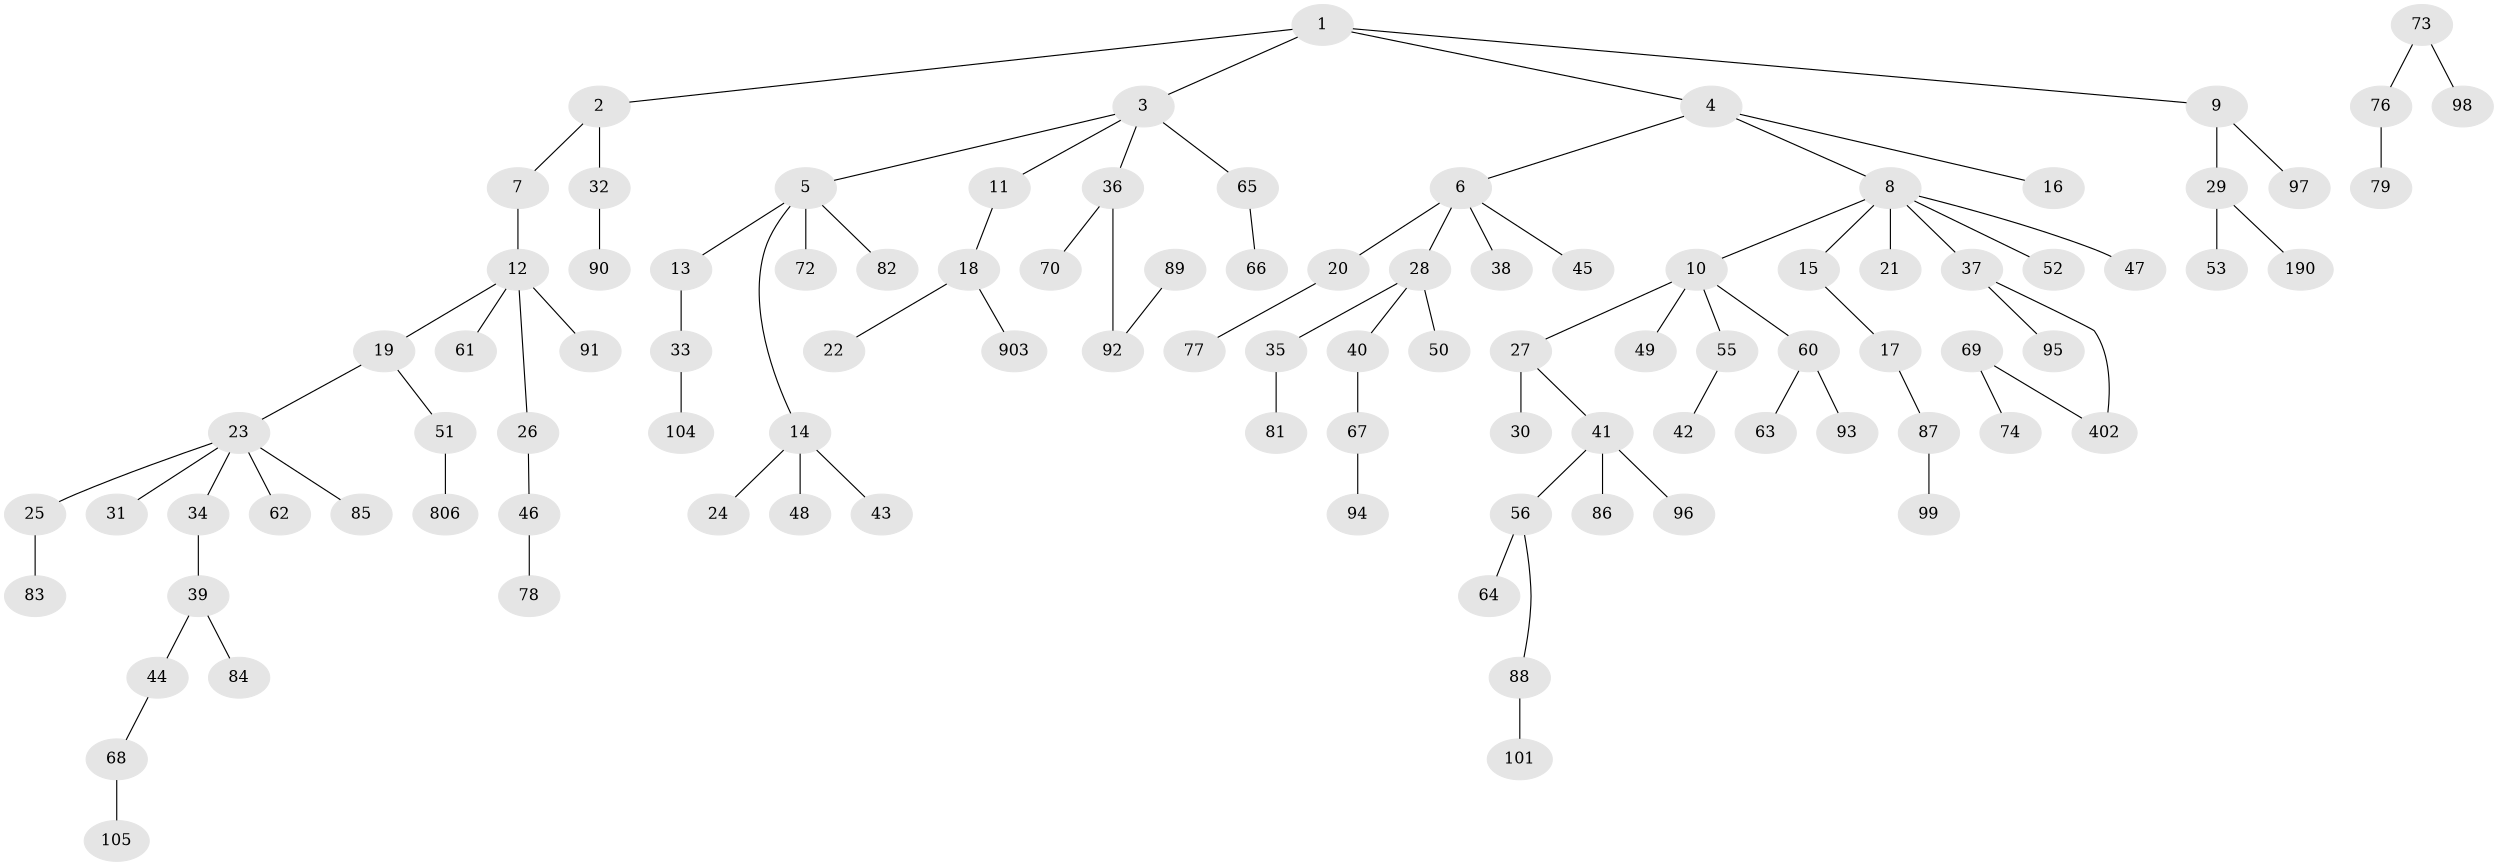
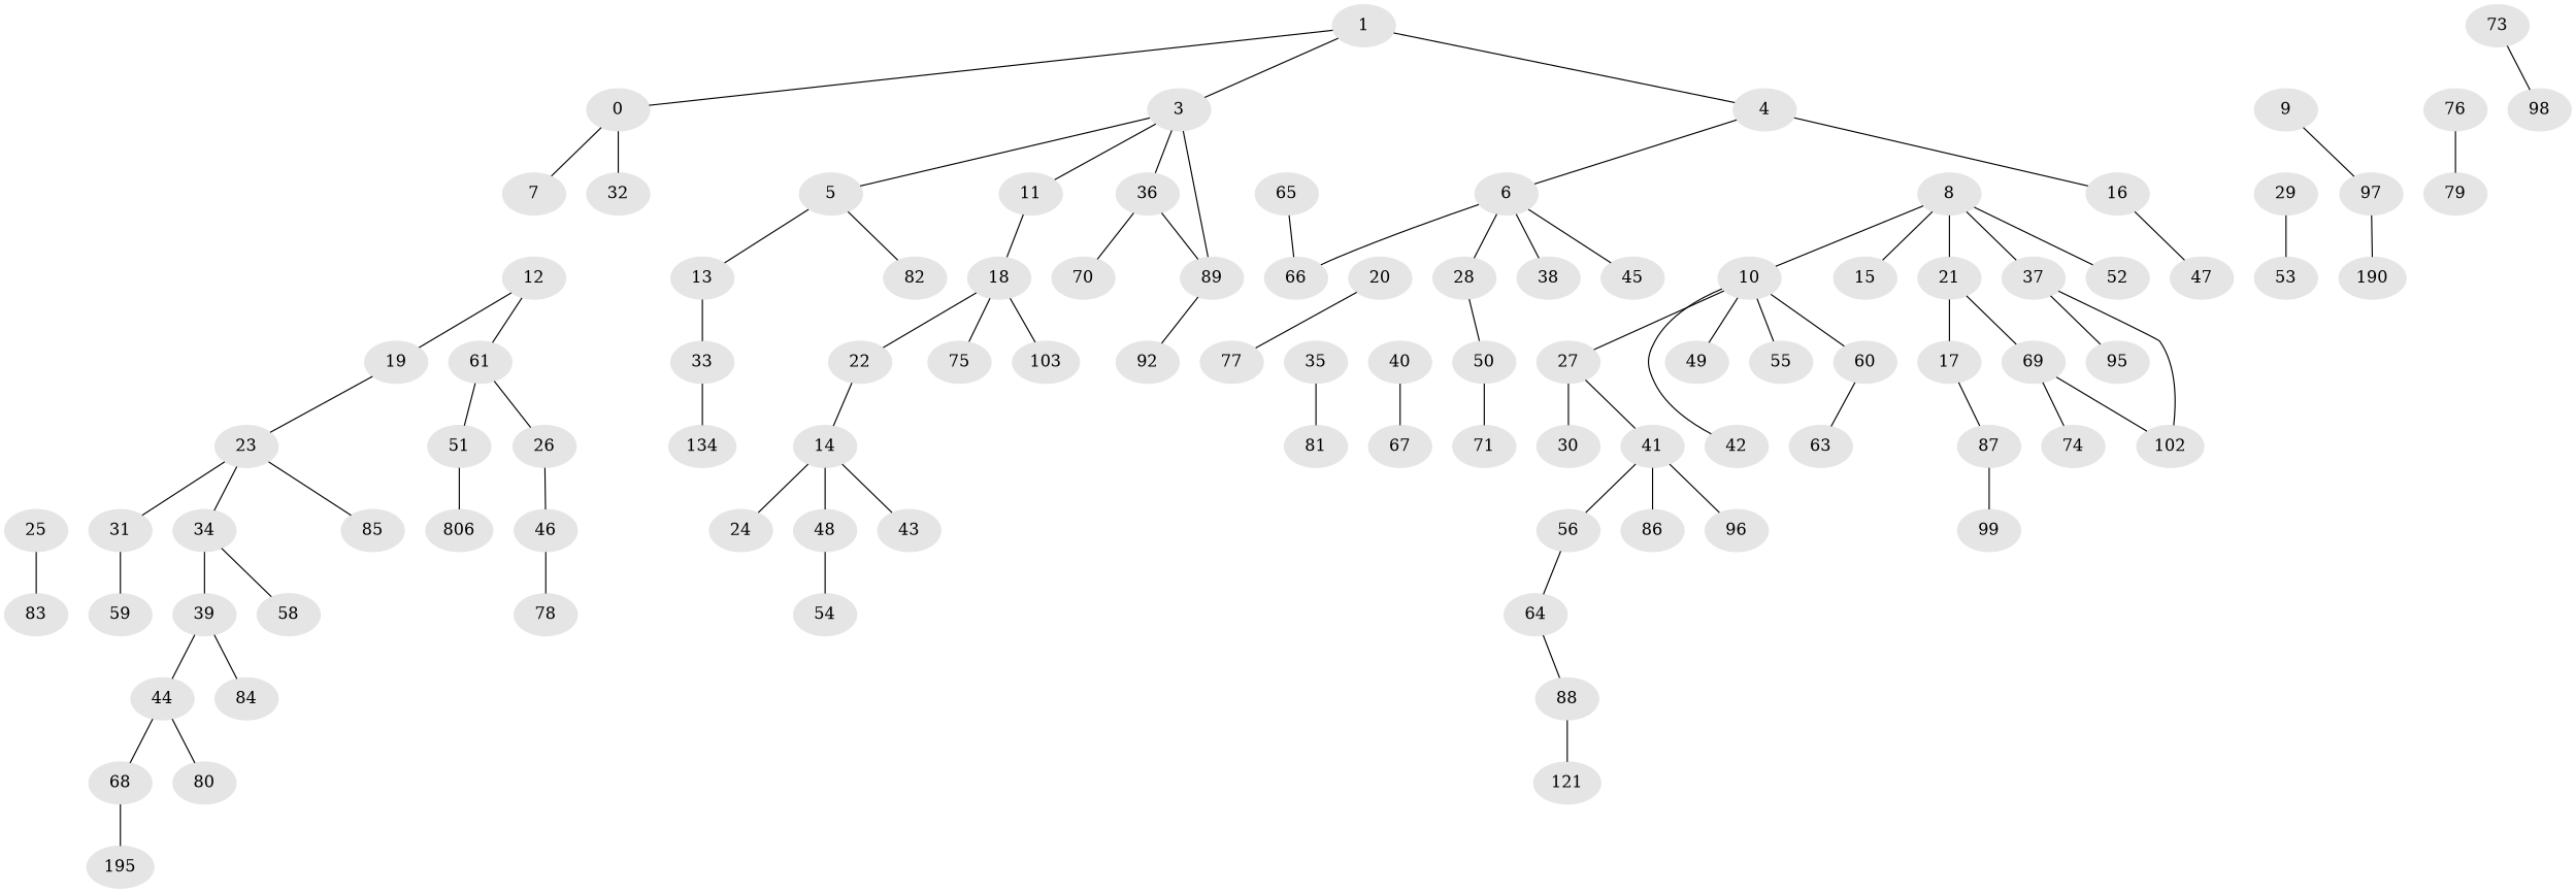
  graph {
    node [color=gray90 style=filled]
    1
-   2
+   2 [label=0]
    3
    4
    9
    7
    32
    5
    11
    36
    65
    6
    8
    16
    29
    97
    12
-   90
    13
    14
-   72
    82
    18
    70
    89
    66
    20
    28
    38
    45
    10
    15
    21
    37
    47
    52
    33
    24
    48
    43
    77
    35
    40
    50
    19
    26
    61
-   91
    27
    42
    49
    55
    60
    17
    69
    95
-   102 [label=402]
+   102
    53
    n59 [label=190]
    30
    41
    63
-   93
    22
-   103 [label=903]
+   75
+   103
    23
    51
    46
-   104
+   104 [label=134]
+   54
    87
    99
    25
    31
    34
-   62
    85
    n79 [label=806]
    74
    83
+   59
    39
+   58
    78
    56
    86
    96
    81
    67
+   71
    44
    84
    92
    73
    76
    98
    68
-   94
+   80
    64
    88
-   105
-   101
+   105 [label=195]
+   101 [label=121]
    79
    1 -- 2
    1 -- 3
    1 -- 4
-   1 -- 9
    2 -- 7
    2 -- 32
    3 -- 5
    3 -- 11
    3 -- 36
-   3 -- 65
+   3 -- 89
    4 -- 6
-   4 -- 8
    4 -- 16
-   9 -- 29
    9 -- 97
-   7 -- 12
-   32 -- 90
    5 -- 13
-   5 -- 14
-   5 -- 72
+   22 -- 14
    5 -- 82
    11 -- 18
    36 -- 70
-   36 -- 92
+   36 -- 89
    65 -- 66
-   6 -- 20
+   6 -- 66
    6 -- 28
    6 -- 38
    6 -- 45
    8 -- 10
    8 -- 15
    8 -- 21
    8 -- 37
-   8 -- 47
+   16 -- 47
    8 -- 52
    29 -- 53
-   29 -- n59
+   97 -- n59
    12 -- 19
-   12 -- 26
+   61 -- 26
    12 -- 61
-   12 -- 91
    13 -- 33
    14 -- 24
    14 -- 48
    14 -- 43
    18 -- 22
+   18 -- 75
    18 -- 103
    89 -- 92
    20 -- 77
-   28 -- 35
-   28 -- 40
    28 -- 50
    10 -- 27
-   55 -- 42
+   10 -- 42
    10 -- 49
    10 -- 55
    10 -- 60
-   15 -- 17
+   21 -- 17
+   21 -- 69
    37 -- 95
    37 -- 102
    33 -- 104
+   48 -- 54
    35 -- 81
    40 -- 67
+   50 -- 71
    19 -- 23
-   19 -- 51
+   61 -- 51
    26 -- 46
    27 -- 30
    27 -- 41
    60 -- 63
-   60 -- 93
    17 -- 87
    69 -- 102
    69 -- 74
    41 -- 56
    41 -- 86
    41 -- 96
-   23 -- 25
    23 -- 31
    23 -- 34
-   23 -- 62
    23 -- 85
    51 -- n79
    46 -- 78
    87 -- 99
    25 -- 83
+   31 -- 59
    34 -- 39
+   34 -- 58
    39 -- 44
    39 -- 84
    56 -- 64
-   56 -- 88
-   67 -- 94
+   64 -- 88
    44 -- 68
-   73 -- 76
+   44 -- 80
    73 -- 98
    76 -- 79
    68 -- 105
    88 -- 101
  }
